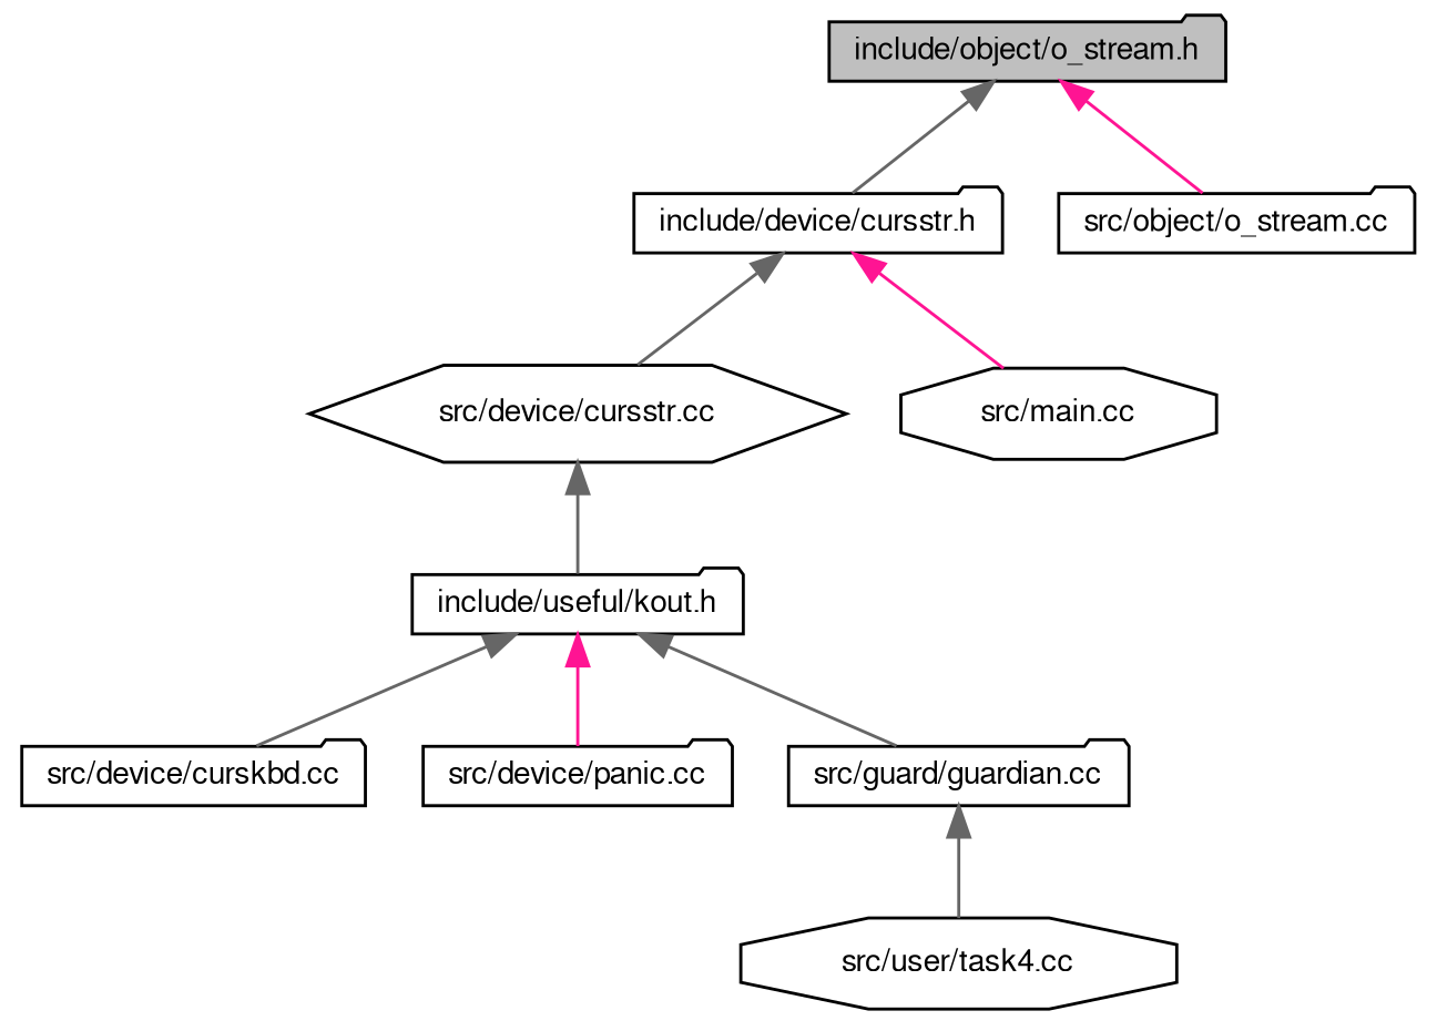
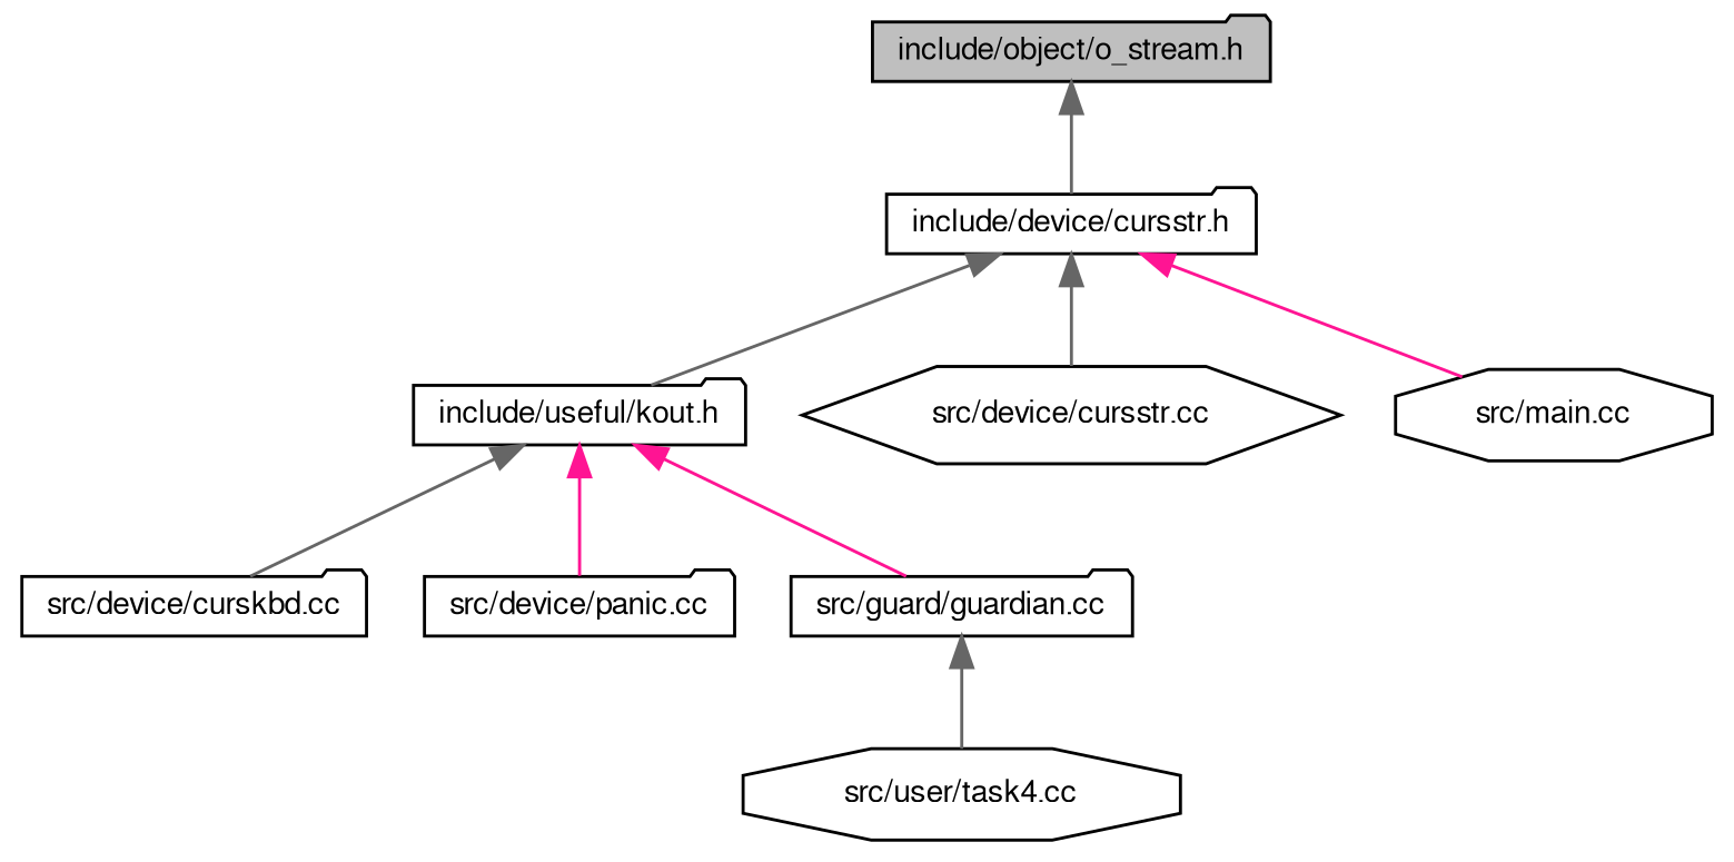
  digraph {
    node [color=black fontname=FreeSans fontsize=10 shape=folder]
    edge [color=gray40 dir=back fontname=FreeSans fontsize=10 labelfontname=FreeSans labelfontsize=10 style=solid]
    n1 [fillcolor=grey75 fontcolor=black height=0.2 label="include/object/o_stream.h" style=filled width=0.4]
    n2 [height=0.2 label="include/device/cursstr.h" width=0.4]
-   n3 [height=0.2 label="src/object/o_stream.cc" width=0.4]
    n4 [height=0.2 label="include/useful/kout.h" width=0.4]
    n5 [height=0.2 label="src/device/cursstr.cc" shape=hexagon width=0.4]
    n6 [height=0.2 label="src/main.cc" shape=octagon width=0.4]
    n7 [height=0.2 label="src/device/curskbd.cc" width=0.4]
    n8 [height=0.2 label="src/device/panic.cc" width=0.4]
    n9 [height=0.2 label="src/guard/guardian.cc" width=0.4]
    n10 [height=0.2 label="src/user/task4.cc" shape=octagon width=0.4]
    n1 -> n2
-   n1 -> n3 [color=deeppink]
-   n5 -> n4
+   n2 -> n4
    n2 -> n5
    n2 -> n6 [color=deeppink]
    n4 -> n7
    n4 -> n8 [color=deeppink]
-   n4 -> n9
+   n4 -> n9 [color=deeppink]
    n9 -> n10
  }
